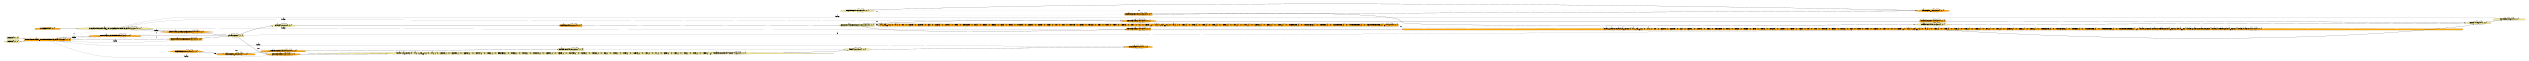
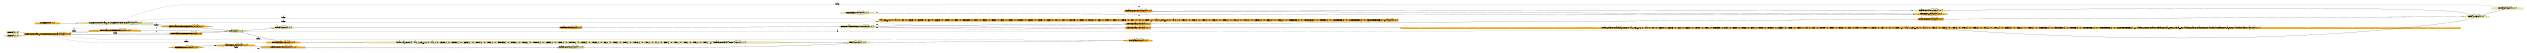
  digraph {
    rankdir=LR
    node [fillcolor=orange shape=note style=filled]
    edge [style=bold]
    n1 [fillcolor=khaki label="GroupingExpressionsContext _localctx = new GroupingExpressionsContext(_ctx,getState())@@@3@@@['0', '0', '1']" shape=octagon]
-   n2 [label="enterOuterAlt(_localctx,2)@@@42@@@['0', '0', '1']" shape=octagon]
+   n2 [label="enterOuterAlt(_localctx,2)@@@42@@@['0', '0', '1']"]
    n3 [label="enterOuterAlt(_localctx,1)@@@10@@@['0', '0', '1']"]
    n4 [fillcolor=khaki label="return _localctx@@@58@@@['0', '0', '1']" shape=house]
    n5 [label="enterRule(_localctx,22,RULE_groupingExpressions)@@@4@@@['0', '0', '1']" shape=hexagon]
    n6 [label="{setState(298)expression()}@@@43@@@['0', '0', '1']"]
    n7 [label="{setState(286)match(T__0)setState(295)_la = _input.LA(1)if ((((_la) & ~0x3f) == 0 && ((1L << _la) & ((1L << T__0) | (1L << ANALYZE) | (1L << ANALYZED) | (1L << CAST) | (1L << CATALOGS) | (1L << COLUMNS) | (1L << DEBUG) | (1L << EXECUTABLE) | (1L << EXISTS) | (1L << EXPLAIN) | (1L << EXTRACT) | (1L << FALSE) | (1L << FORMAT) | (1L << FUNCTIONS) | (1L << GRAPHVIZ) | (1L << MAPPED) | (1L << MATCH) | (1L << NOT) | (1L << NULL) | (1L << OPTIMIZED) | (1L << PARSED) | (1L << PHYSICAL) | (1L << PLAN) | (1L << RLIKE) | (1L << QUERY) | (1L << SCHEMAS) | (1L << SHOW) | (1L << SYS) | (1L << TABLES))) != 0) || ((((_la - 64)) & ~0x3f) == 0 && ((1L << (_la - 64)) & ((1L << (TEXT - 64)) | (1L << (TRUE - 64)) | (1L << (TYPE - 64)) | (1L << (TYPES - 64)) | (1L << (VERIFY - 64)) | (1L << (PLUS - 64)) | (1L << (MINUS - 64)) | (1L << (ASTERISK - 64)) | (1L << (PARAM - 64)) | (1L << (STRING - 64)) | (1L << (INTEGER_VALUE - 64)) | (1L << (DECIMAL_VALUE - 64)) | (1L << (IDENTIFIER - 64)) | (1L << (DIGIT_IDENTIFIER - 64)) | (1L << (QUOTED_IDENTIFIER - 64)) | (1L << (BACKQUOTED_IDENTIFIER - 64)))) != 0)) {{setState(287)expression()setState(292)_errHandler.sync(this)_la = _input.LA(1)while (_la == T__2) {{{setState(288)match(T__2)setState(289)expression()}}setState(294)_errHandler.sync(this)_la = _input.LA(1)}}}setState(297)match(T__1)}@@@11@@@['0', '0', '1']" shape=house]
-   n8 [fillcolor=khaki label="int _la@@@5@@@['1', '1', '1']"]
+   n8 [fillcolor=khaki label="int _la@@@5@@@['1', '1', '1']" shape=hexagon]
    n9 [fillcolor=khaki label="{exitRule()}@@@55@@@['0', '0', '1']" shape=octagon]
    n10 [label="_errHandler.sync(this)@@@8@@@['0', '0', '1']"]
    n11 [fillcolor=khaki label="getInterpreter().adaptivePredict(_input,40,_ctx)@@@9@@@['0', '0', '1']"]
    n12 [label="(((_la) & ~0x3f) == 0 && ((1L << _la) & ((1L << T__0) | (1L << ANALYZE) | (1L << ANALYZED) | (1L << CAST) | (1L << CATALOGS) | (1L << COLUMNS) | (1L << DEBUG) | (1L << EXECUTABLE) | (1L << EXISTS) | (1L << EXPLAIN) | (1L << EXTRACT) | (1L << FALSE) | (1L << FORMAT) | (1L << FUNCTIONS) | (1L << GRAPHVIZ) | (1L << MAPPED) | (1L << MATCH) | (1L << NOT) | (1L << NULL) | (1L << OPTIMIZED) | (1L << PARSED) | (1L << PHYSICAL) | (1L << PLAN) | (1L << RLIKE) | (1L << QUERY) | (1L << SCHEMAS) | (1L << SHOW) | (1L << SYS) | (1L << TABLES))) != 0) || ((((_la - 64)) & ~0x3f) == 0 && ((1L << (_la - 64)) & ((1L << (TEXT - 64)) | (1L << (TRUE - 64)) | (1L << (TYPE - 64)) | (1L << (TYPES - 64)) | (1L << (VERIFY - 64)) | (1L << (PLUS - 64)) | (1L << (MINUS - 64)) | (1L << (ASTERISK - 64)) | (1L << (PARAM - 64)) | (1L << (STRING - 64)) | (1L << (INTEGER_VALUE - 64)) | (1L << (DECIMAL_VALUE - 64)) | (1L << (IDENTIFIER - 64)) | (1L << (DIGIT_IDENTIFIER - 64)) | (1L << (QUOTED_IDENTIFIER - 64)) | (1L << (BACKQUOTED_IDENTIFIER - 64)))) != 0)@@@16@@@['0', '0', '1']"]
    n13 [label="NonReservedContext _localctx = new NonReservedContext(_ctx,getState())@@@3@@@['1', '1', '0']"]
    n14 [label="enterOuterAlt(_localctx,1)@@@7@@@['1', '1', '0']" shape=octagon]
    n15 [label="enterRule(_localctx,76,RULE_nonReserved)@@@4@@@['1', '0', '0']" shape=house]
    n16 [label="return _localctx@@@27@@@['1', '1', '0']" shape=octagon]
    n17 [label="enterRule(_localctx,92,RULE_nonReserved)@@@4@@@['0', '1', '0']"]
    n18 [fillcolor=khaki label="{setState(718)_la = _input.LA(1)if (!(((((_la - 6)) & ~0x3f) == 0 && ((1L << (_la - 6)) & ((1L << (ANALYZE - 6)) | (1L << (ANALYZED - 6)) | (1L << (CATALOGS - 6)) | (1L << (COLUMNS - 6)) | (1L << (DEBUG - 6)) | (1L << (EXECUTABLE - 6)) | (1L << (EXPLAIN - 6)) | (1L << (FORMAT - 6)) | (1L << (FUNCTIONS - 6)) | (1L << (GRAPHVIZ - 6)) | (1L << (MAPPED - 6)) | (1L << (OPTIMIZED - 6)) | (1L << (PARSED - 6)) | (1L << (PHYSICAL - 6)) | (1L << (PLAN - 6)) | (1L << (RLIKE - 6)) | (1L << (QUERY - 6)) | (1L << (SCHEMAS - 6)) | (1L << (SHOW - 6)) | (1L << (SYS - 6)) | (1L << (TABLES - 6)) | (1L << (TEXT - 6)) | (1L << (TYPE - 6)) | (1L << (TYPES - 6)) | (1L << (VERIFY - 6)))) != 0))) {_errHandler.recoverInline(this)}{consume()}}@@@8@@@['1', '1', '0']" shape=hexagon]
    n19 [fillcolor=khaki label="{exitRule()}@@@24@@@['1', '1', '0']" shape=octagon]
    n20 [label="_localctx.exception = re@@@51@@@['0', '0', '1']" shape=octagon]
    n21 [label="_errHandler.reportError(this,re)@@@52@@@['0', '0', '1']"]
    n22 [fillcolor=khaki label="_errHandler.recover(this,re)@@@53@@@['0', '0', '1']" shape=hexagon]
    n23 [fillcolor=khaki label="setState(299)@@@7@@@['0', '0', '1']" shape=hexagon]
    n24 [label="RecognitionException re@@@19@@@['1', '1', '0']" shape=hexagon]
    n25 [fillcolor=khaki label="_errHandler.recover(this,re)@@@22@@@['1', '1', '0']"]
    n26 [label="_localctx.exception = re@@@20@@@['1', '1', '0']" shape=house]
    n27 [label="_errHandler.reportError(this,re)@@@21@@@['1', '1', '0']" shape=house]
    n28 [fillcolor=khaki label="nonReserved['0', '1', '0']"]
    n29 [fillcolor=khaki label="nonReserved['1', '0', '0']" shape=hexagon]
    n30 [fillcolor=khaki label="RecognitionException re@@@50@@@['0', '0', '1']" shape=octagon]
    n31 [label="groupingExpressions['0', '0', '1']" shape=house]
    n1 -> n2 [label=_localctx style=solid]
    n1 -> n3 [label=_localctx style=solid]
    n1 -> n4 [label=_localctx style=solid]
    n1 -> n5 [label=_localctx style=solid]
    n1 -> n5
    n2 -> n6
    n3 -> n7
    n5 -> n8
    n6 -> n9
    n7 -> n9
    n8 -> n7 [label=_la style=solid]
    n8 -> n14
    n8 -> n23
    n9 -> n4
    n10 -> n11
    n11 -> n2
    n11 -> n2 [label=true style=dotted]
    n11 -> n3
    n11 -> n3 [label=true style=dotted]
    n11 -> n12 [label=true style=dotted]
    n13 -> n1 [label=0 style=dashed]
    n13 -> n14 [label=_localctx style=solid]
    n13 -> n15 [label=_localctx style=solid]
    n13 -> n15
    n13 -> n16 [label=_localctx style=solid]
    n13 -> n17 [label=_localctx style=solid]
    n13 -> n17
    n14 -> n18
    n15 -> n5 [label=0 style=dashed]
    n15 -> n8
    n15 -> n17 [label=0 style=dashed]
    n17 -> n8
    n18 -> n19
    n19 -> n16
    n21 -> n20
    n21 -> n22
    n22 -> n9
    n23 -> n10
    n24 -> n25 [label=true style=dotted]
    n24 -> n26
    n24 -> n26 [label=true style=dotted]
-   n24 -> n27 [label=true style=dotted]
+   n24 -> n27 [label=localctx style=dotted]
    n25 -> n19
    n26 -> n27
    n27 -> n25
    n28 -> n13
    n29 -> n13
    n30 -> n20 [label=true style=dotted]
    n30 -> n20
    n30 -> n21 [label=true style=dotted]
-   n3 -> n22 [label=true style=dotted]
+   n30 -> n22 [label=true style=dotted]
    n31 -> n1
  }
